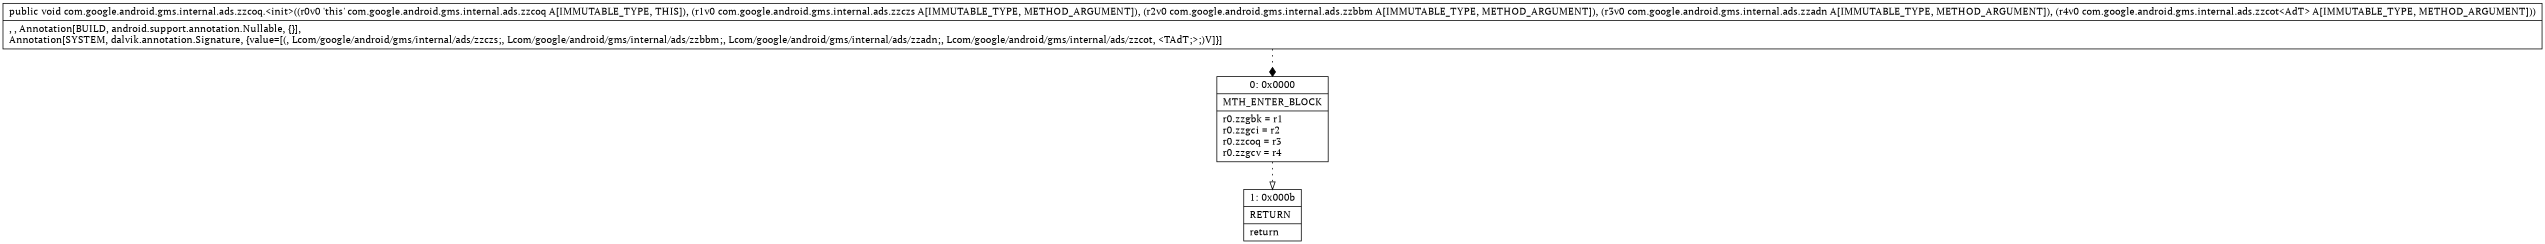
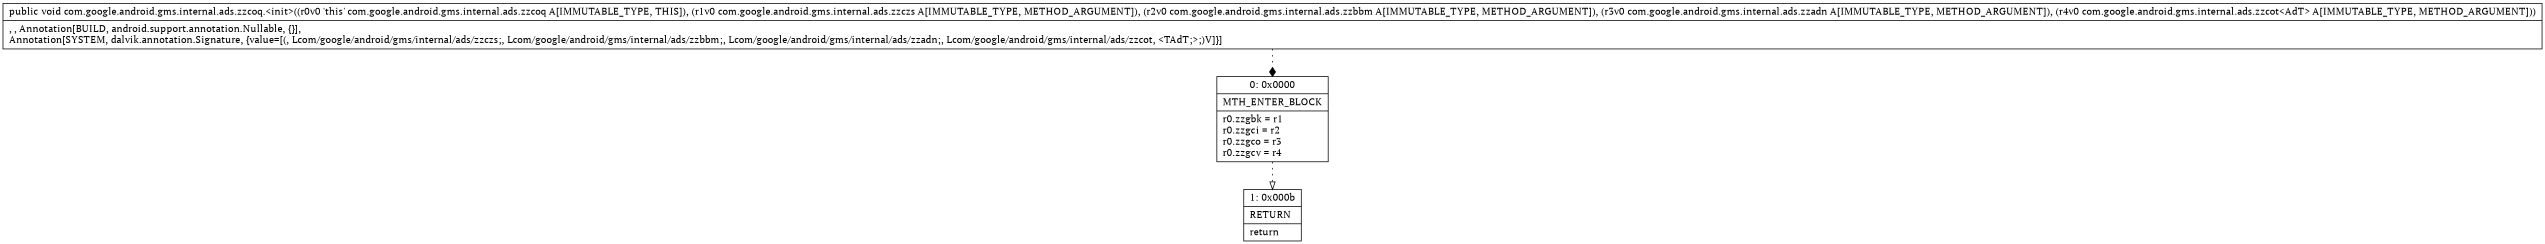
  digraph {
    fontname="PT Serif"
    node [shape=record fontname="PT Serif"]
    edge [style=dotted fontname="PT Serif"]
-   n1 [label="{0\:\ 0x0000|MTH_ENTER_BLOCK\l|r0.zzgbk = r1\lr0.zzgci = r2\lr0.zzcoq = r3\lr0.zzgcv = r4\l}"]
+   n1 [label="{0\:\ 0x0000|MTH_ENTER_BLOCK\l|r0.zzgbk = r1\lr0.zzgci = r2\lr0.zzgco = r3\lr0.zzgcv = r4\l}"]
    n2 [label="{1\:\ 0x000b|RETURN\l|return\l}"]
    n3 [label="{public void com.google.android.gms.internal.ads.zzcoq.\<init\>((r0v0 'this' com.google.android.gms.internal.ads.zzcoq A[IMMUTABLE_TYPE, THIS]), (r1v0 com.google.android.gms.internal.ads.zzczs A[IMMUTABLE_TYPE, METHOD_ARGUMENT]), (r2v0 com.google.android.gms.internal.ads.zzbbm A[IMMUTABLE_TYPE, METHOD_ARGUMENT]), (r3v0 com.google.android.gms.internal.ads.zzadn A[IMMUTABLE_TYPE, METHOD_ARGUMENT]), (r4v0 com.google.android.gms.internal.ads.zzcot\<AdT\> A[IMMUTABLE_TYPE, METHOD_ARGUMENT]))  | , , Annotation[BUILD, android.support.annotation.Nullable, \{\}], \lAnnotation[SYSTEM, dalvik.annotation.Signature, \{value=[(, Lcom\/google\/android\/gms\/internal\/ads\/zzczs;, Lcom\/google\/android\/gms\/internal\/ads\/zzbbm;, Lcom\/google\/android\/gms\/internal\/ads\/zzadn;, Lcom\/google\/android\/gms\/internal\/ads\/zzcot, \<TAdT;\>;)V]\}]\l}"]
    n1 -> n2 [arrowhead=onormal]
    n3 -> n1 [arrowhead=diamond]
  }
